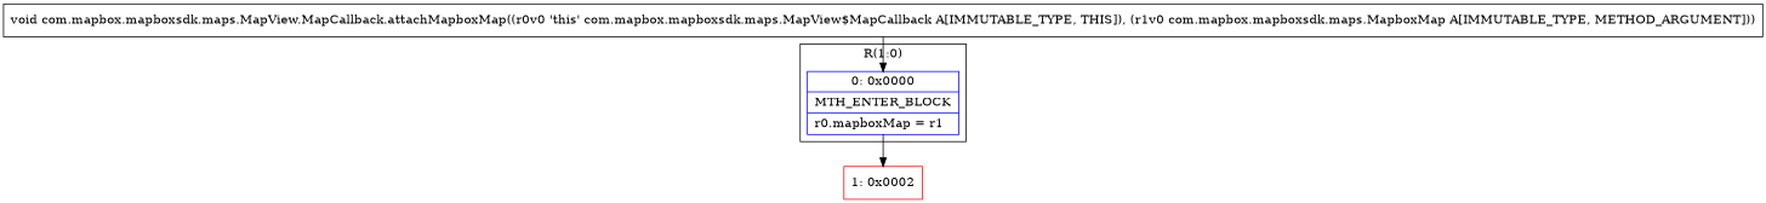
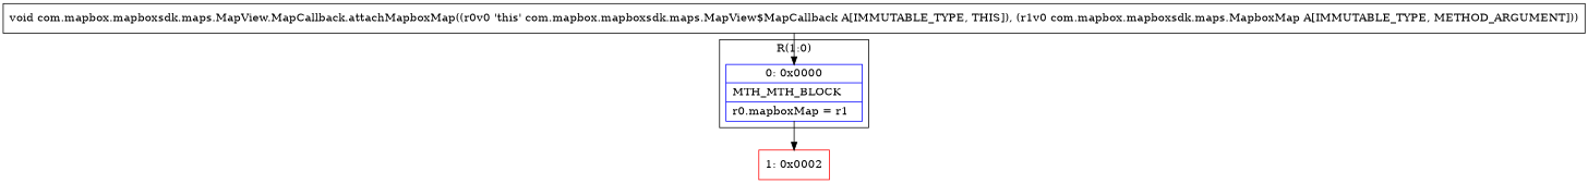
  digraph {
    node [shape=record]
-   n1 [color=blue label="{0\:\ 0x0000|MTH_ENTER_BLOCK\l|r0.mapboxMap = r1\l}"]
+   n1 [color=blue label="{0\:\ 0x0000|MTH_MTH_BLOCK\l|r0.mapboxMap = r1\l}"]
    n2 [color=red label="{1\:\ 0x0002}"]
    n3 [label="{void com.mapbox.mapboxsdk.maps.MapView.MapCallback.attachMapboxMap((r0v0 'this' com.mapbox.mapboxsdk.maps.MapView$MapCallback A[IMMUTABLE_TYPE, THIS]), (r1v0 com.mapbox.mapboxsdk.maps.MapboxMap A[IMMUTABLE_TYPE, METHOD_ARGUMENT])) }"]
    subgraph cluster_1 {
      label="R(1:0)"
      n1
    }
    n1 -> n2
    n3 -> n1
  }
